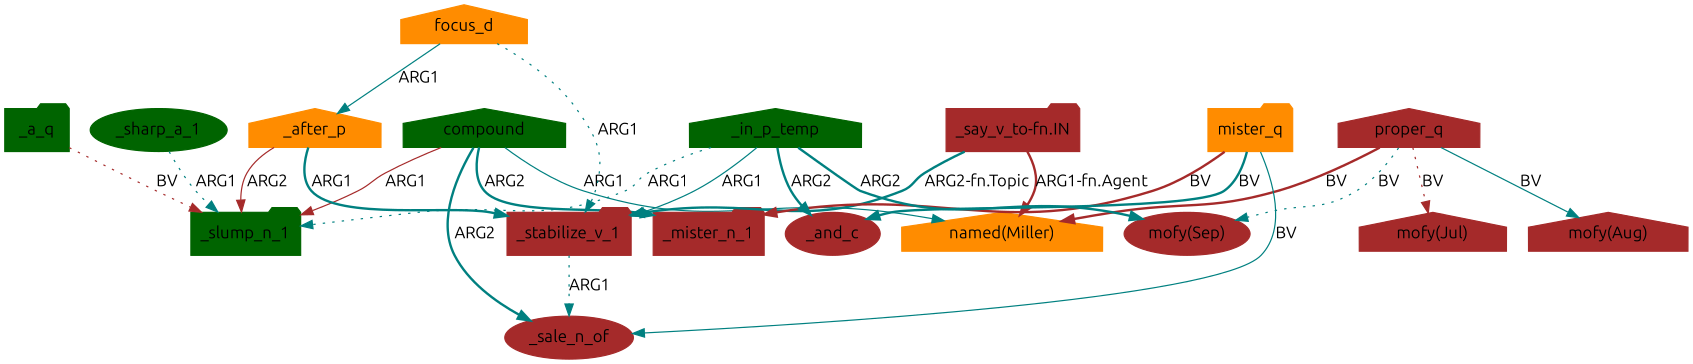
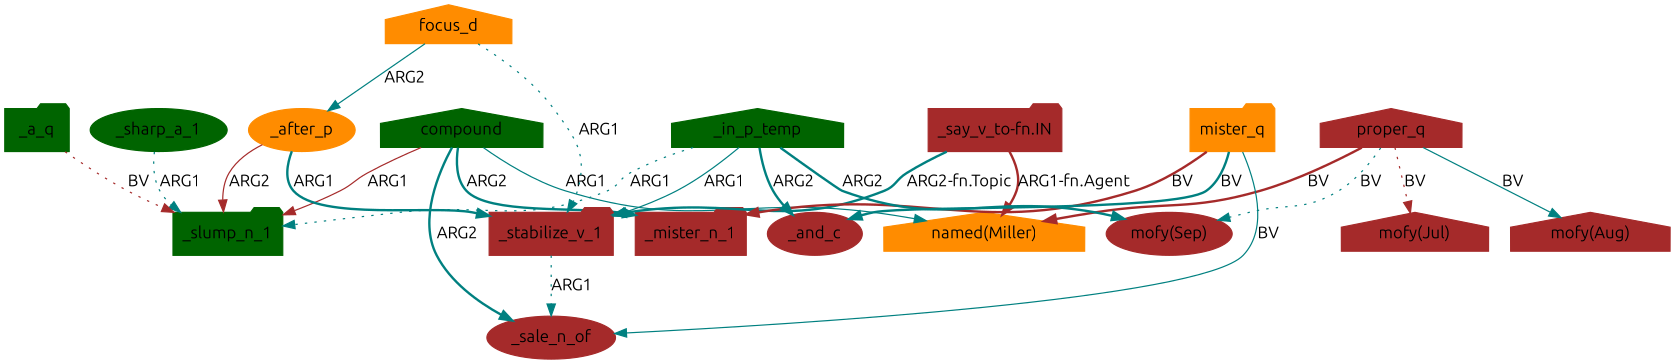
  digraph {
    fontname=Ubuntu
    node [color=brown fontname=Ubuntu shape=house style=filled]
    edge [color=teal fontname=Ubuntu style=bold]
    compound [color=darkgreen]
    _slump_n_1 [color=darkgreen shape=folder]
    "named(Miller)" [color=darkorange]
    _mister_n_1 [shape=folder]
    _sale_n_of [shape=ellipse]
    proper_q
    "mofy(Jul)"
    "mofy(Sep)" [shape=ellipse]
    "mofy(Aug)"
    focus_d [color=darkorange]
-   _after_p [color=darkorange]
+   _after_p [color=darkorange shape=ellipse]
    _stabilize_v_1 [shape=folder]
    "_say_v_to-fn.IN" [shape=folder]
    _sharp_a_1 [color=darkgreen shape=ellipse]
    n15 [color=darkorange label=mister_q shape=folder]
    _and_c [shape=ellipse]
    _in_p_temp [color=darkgreen]
    _a_q [color=darkgreen shape=folder]
    compound -> _slump_n_1 [color=brown label=ARG1 style=solid]
    compound -> "named(Miller)" [label=ARG1 style=solid]
    compound -> _mister_n_1 [label=ARG2]
    compound -> _sale_n_of [label=ARG2]
    proper_q -> "named(Miller)" [color=brown label=BV]
    proper_q -> "mofy(Jul)" [color=brown label=BV style=dotted]
    proper_q -> "mofy(Sep)" [label=BV style=dotted]
    proper_q -> "mofy(Aug)" [label=BV style=solid]
-   focus_d -> _after_p [label=ARG1 style=solid]
+   focus_d -> _after_p [label=ARG2 style=solid]
    focus_d -> _stabilize_v_1 [label=ARG1 style=dotted]
    _after_p -> _slump_n_1 [color=brown label=ARG2 style=solid]
    _after_p -> _stabilize_v_1 [label=ARG1]
    _stabilize_v_1 -> _sale_n_of [label=ARG1 style=dotted]
    "_say_v_to-fn.IN" -> "named(Miller)" [color=brown label="ARG1-fn.Agent"]
    "_say_v_to-fn.IN" -> _stabilize_v_1 [label="ARG2-fn.Topic"]
    _sharp_a_1 -> _slump_n_1 [label=ARG1 style=dotted]
    n15 -> _mister_n_1 [color=brown label=BV]
    n15 -> _sale_n_of [label=BV style=solid]
    n15 -> _and_c [label=BV]
    _in_p_temp -> _slump_n_1 [label=ARG1 style=dotted]
    _in_p_temp -> "mofy(Sep)" [label=ARG2]
    _in_p_temp -> _stabilize_v_1 [label=ARG1 style=solid]
    _in_p_temp -> _and_c [label=ARG2]
    _a_q -> _slump_n_1 [color=brown label=BV style=dotted]
  }
